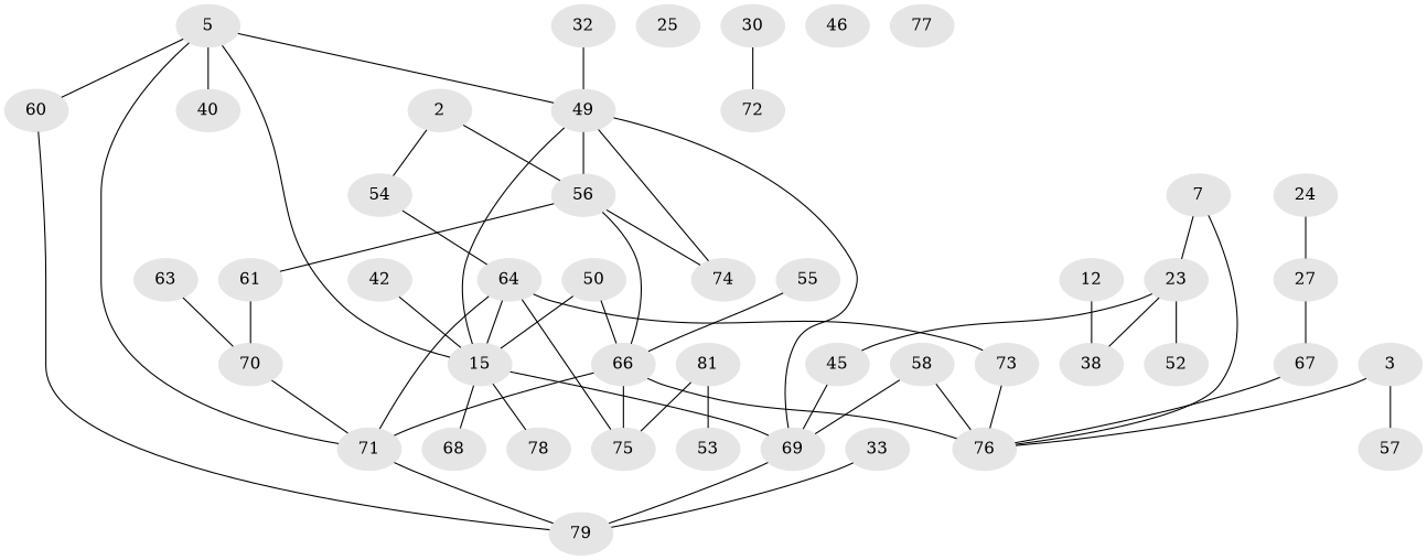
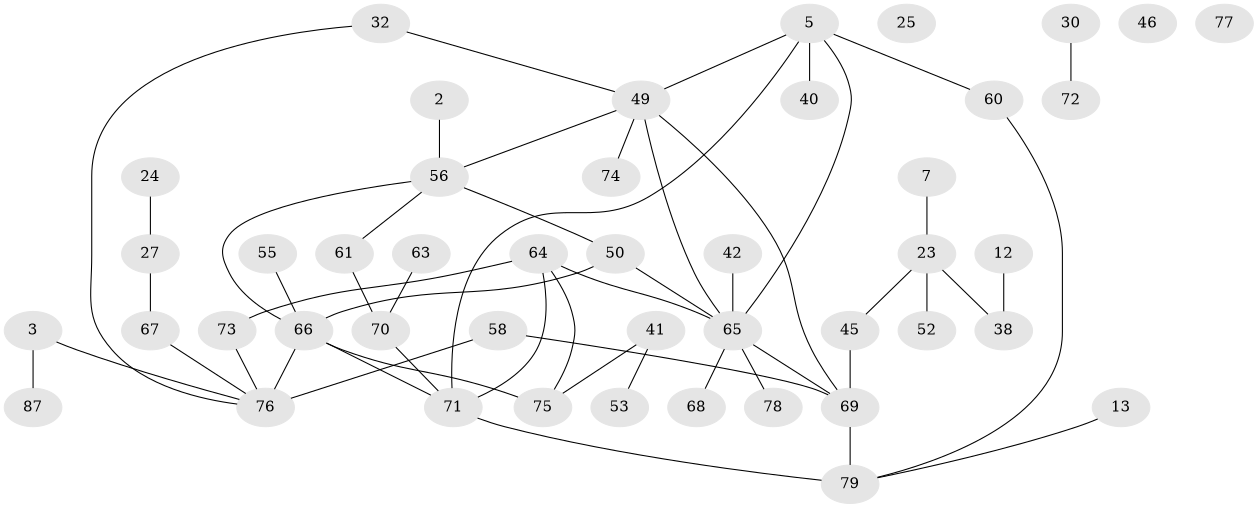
  graph {
    node [color=gray90 style=filled]
    2
-   54
    56 [super="+11+35"]
    64 [super="+28+34"]
    74
    66 [super="+1+18+31+48"]
    61 [super="+21"]
    3
-   57
+   57 [label=87]
    76 [super="+26"]
    5
    40
    49 [super="+36+47"]
    60
-   65 [super="+20+51" label=15]
+   65 [super="+20+51"]
    71 [super="+8"]
    69 [super="+6+29"]
    79 [super="+59+22"]
    68
    78
    7
    23
    38
    45
    52
    12
    24
    27
    67
    25
    30
    72
    32
-   33
-   41 [label=81]
+   33 [label=13]
+   41
    53
    75 [super="+16+17"]
    42
    46
    50
    73 [super="+19"]
    55
    70
    58
    63
    77
-   2 -- 54
    2 -- 56
-   54 -- 64
-   56 -- 74
+   56 -- 50
    56 -- 66
    56 -- 61
    64 -- 65
    64 -- 71 [weight=2]
    64 -- 75 [weight=2]
    64 -- 73
    66 -- 76 [weight=3]
    66 -- 71 [weight=2]
    66 -- 75
    61 -- 70
    3 -- 57
    3 -- 76
    5 -- 40
    5 -- 49
    5 -- 60
    5 -- 65
    5 -- 71
    49 -- 56
    49 -- 74
    49 -- 65
    49 -- 69
    60 -- 79
    65 -- 69
    65 -- 68
    65 -- 78
    71 -- 79 [weight=2]
    69 -- 79 [weight=2]
    7 -- 23
    23 -- 38
    23 -- 45
    23 -- 52
    45 -- 69
    12 -- 38
    24 -- 27
    27 -- 67
    67 -- 76
    30 -- 72
-   7 -- 76
+   32 -- 76
    32 -- 49
    33 -- 79
    41 -- 53
    41 -- 75
    42 -- 65
    50 -- 66
    50 -- 65
    73 -- 76
    55 -- 66
    70 -- 71
    58 -- 76
    58 -- 69
    63 -- 70
  }
